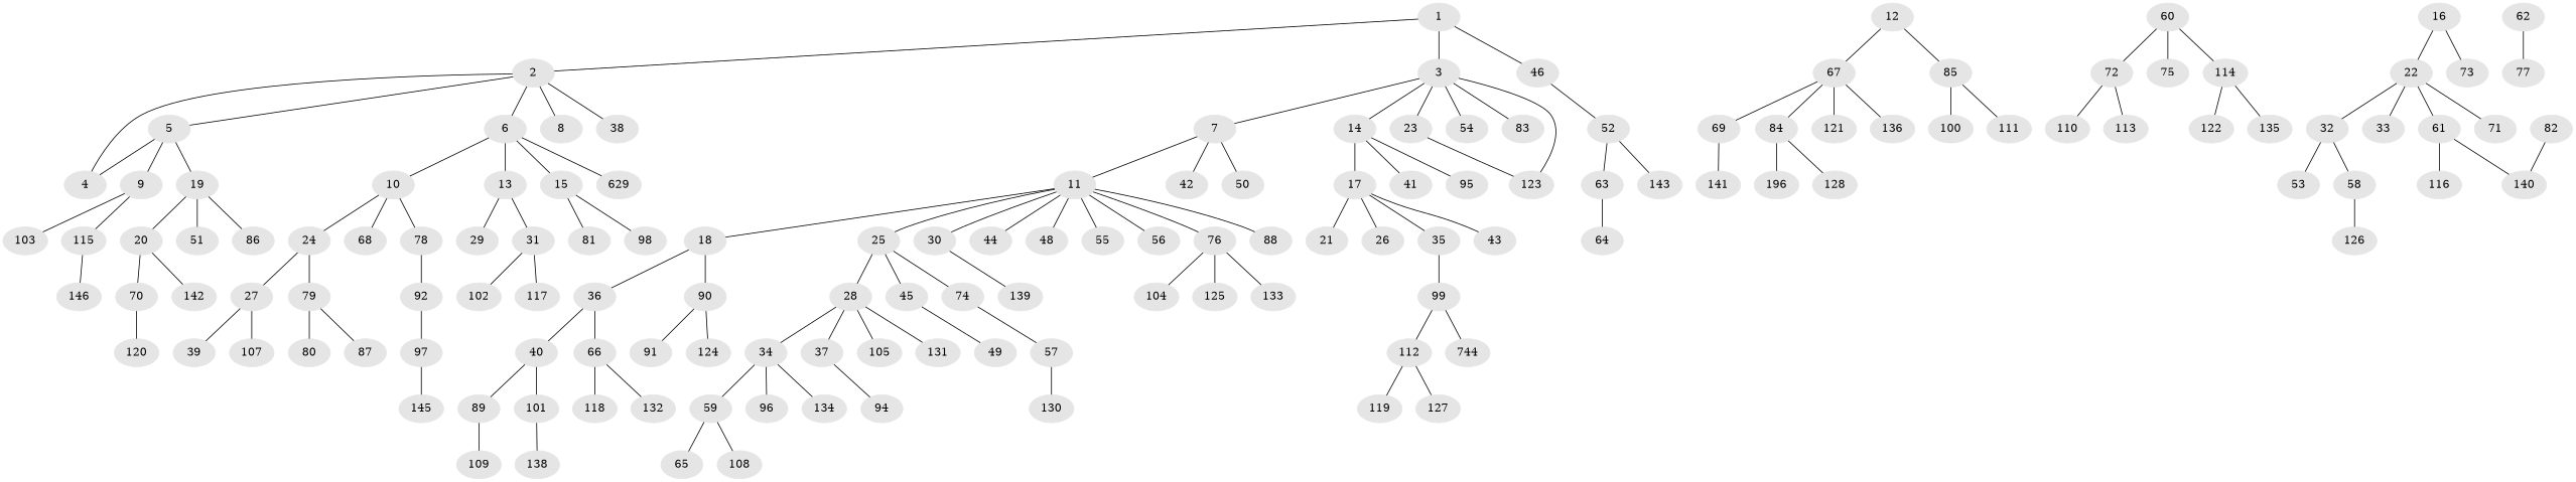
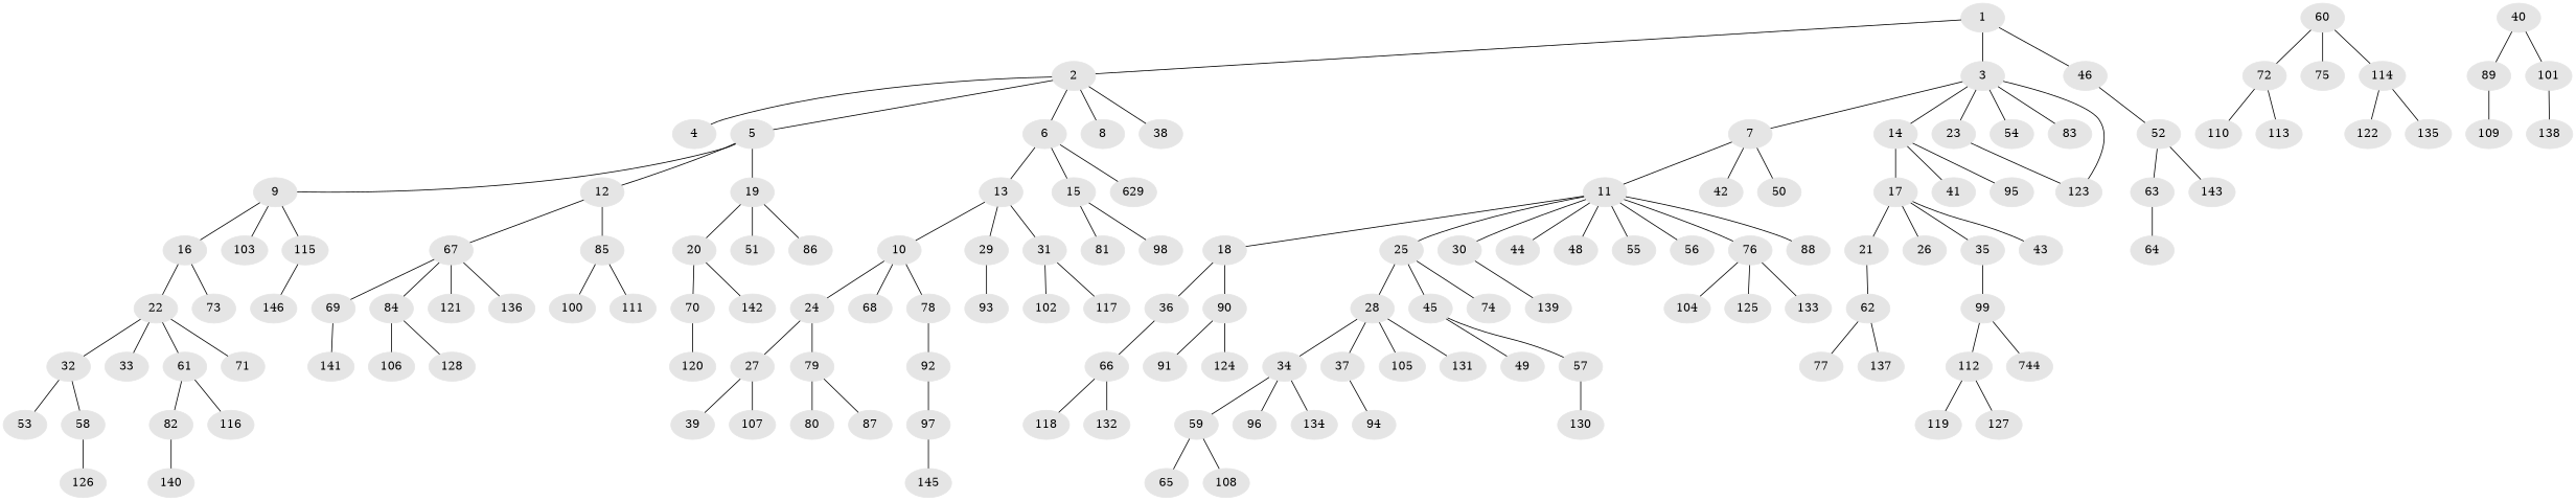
  graph {
    node [color=gray90 style=filled]
    1
    2
    3
    46
    4
    5
    6
    8
    38
    7
    14
    23
    54
    83
    123
    52
    9
    12
    19
    10
    13
    15
    n23 [label=629]
    11
    42
    50
    17
    41
    95
    60
    72
    75
    114
    16
    103
    115
    67
    85
    20
    51
    86
    24
    68
    78
    29
    31
    81
    98
    18
    25
    30
    44
    48
    55
    56
    76
    88
    22
    73
    146
    27
    79
    92
    36
    90
    28
    45
    74
    139
    104
    125
    133
    69
    84
    121
    136
    100
    111
+   93
    102
    117
    21
    26
    35
    43
    32
    33
    61
    71
    62
    99
    40
    66
    91
    124
    70
    142
    120
    77
+   137
    53
    58
    82
    116
    39
    107
    80
    87
    34
    37
    105
    131
    49
    57
    59
    96
    134
    94
    126
    65
    108
    112
    n123 [label=744]
    89
    101
    118
    132
    109
    138
    130
    63
    143
    64
    110
    113
    122
    135
    140
    141
-   106 [label=196]
+   106
    128
    97
    145
    119
    127
    1 -- 2
    1 -- 3
    1 -- 46
    2 -- 4
    2 -- 5
    2 -- 6
    2 -- 8
    2 -- 38
    3 -- 7
    3 -- 14
    3 -- 23
    3 -- 54
    3 -- 83
    3 -- 123
    46 -- 52
    5 -- 9
-   5 -- 4
+   5 -- 12
    5 -- 19
-   6 -- 10
+   13 -- 10
    6 -- 13
    6 -- 15
    6 -- n23
    7 -- 11
    7 -- 42
    7 -- 50
    14 -- 17
    14 -- 41
    14 -- 95
    23 -- 123
    52 -- 63
    52 -- 143
+   9 -- 16
    9 -- 103
    9 -- 115
    12 -- 67
    12 -- 85
    19 -- 20
    19 -- 51
    19 -- 86
    10 -- 24
    10 -- 68
    10 -- 78
    13 -- 29
    13 -- 31
    15 -- 81
    15 -- 98
    11 -- 18
    11 -- 25
    11 -- 30
    11 -- 44
    11 -- 48
    11 -- 55
    11 -- 56
    11 -- 76
    11 -- 88
    17 -- 21
    17 -- 26
    17 -- 35
    17 -- 43
    60 -- 72
    60 -- 75
    60 -- 114
    72 -- 110
    72 -- 113
    114 -- 122
    114 -- 135
    16 -- 22
    16 -- 73
    115 -- 146
    67 -- 69
    67 -- 84
    67 -- 121
    67 -- 136
    85 -- 100
    85 -- 111
    20 -- 70
    20 -- 142
    24 -- 27
    24 -- 79
    78 -- 92
+   29 -- 93
    31 -- 102
    31 -- 117
    18 -- 36
    18 -- 90
    25 -- 28
    25 -- 45
    25 -- 74
    30 -- 139
    76 -- 104
    76 -- 125
    76 -- 133
    22 -- 32
    22 -- 33
    22 -- 61
    22 -- 71
    27 -- 39
    27 -- 107
    79 -- 80
    79 -- 87
    92 -- 97
-   36 -- 40
    36 -- 66
    90 -- 91
    90 -- 124
    28 -- 34
    28 -- 37
    28 -- 105
    28 -- 131
    45 -- 49
-   74 -- 57
+   45 -- 57
    69 -- 141
    84 -- 106
    84 -- 128
+   21 -- 62
    35 -- 99
    32 -- 53
    32 -- 58
-   61 -- 140
+   61 -- 82
    61 -- 116
    62 -- 77
+   62 -- 137
    99 -- 112
    99 -- n123
    40 -- 89
    40 -- 101
    66 -- 118
    66 -- 132
    70 -- 120
    58 -- 126
    82 -- 140
    34 -- 59
    34 -- 96
    34 -- 134
    37 -- 94
    57 -- 130
    59 -- 65
    59 -- 108
    112 -- 119
    112 -- 127
    89 -- 109
    101 -- 138
    63 -- 64
    97 -- 145
  }
